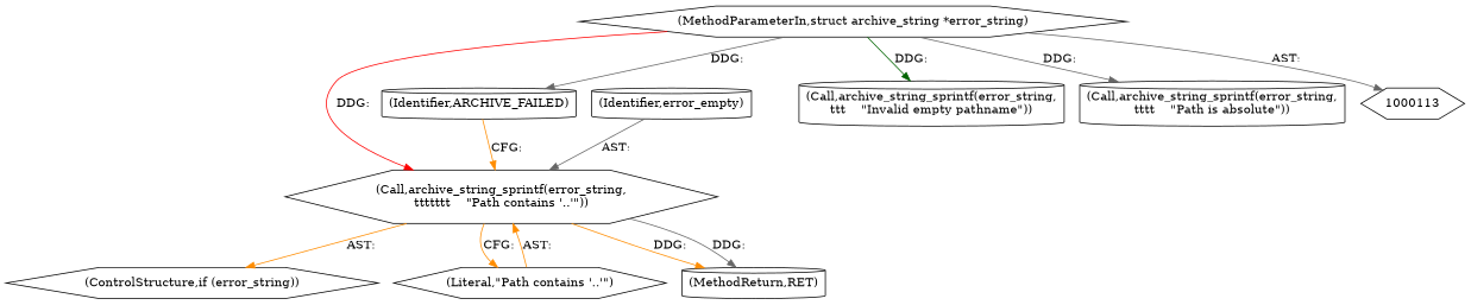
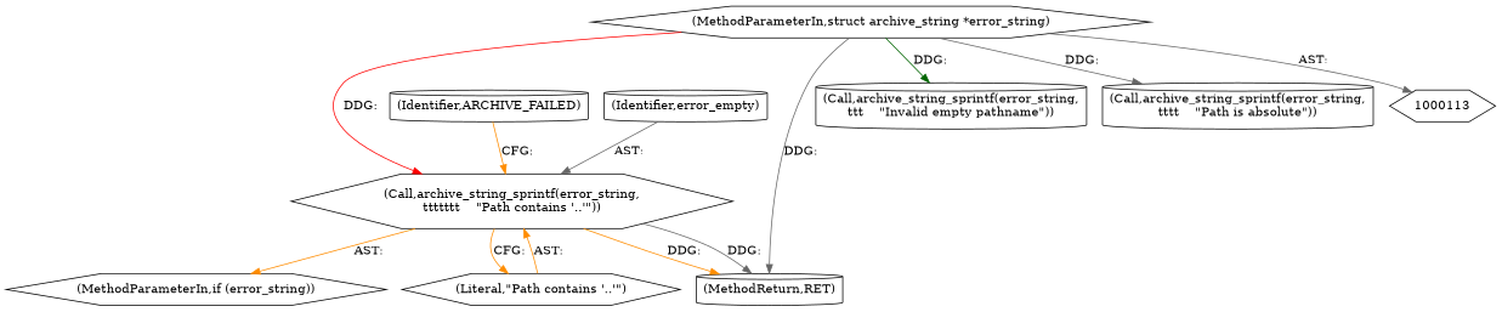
  digraph {
    node [shape=hexagon]
    edge [color=darkorange]
    n1 [label="(Call,archive_string_sprintf(error_string,\n\t\t\t\t\t\t\t    \"Path contains '..'\"))"]
-   n2 [label="(ControlStructure,if (error_string))"]
+   n2 [label="(MethodParameterIn,if (error_string))"]
    n3 [label="(Literal,\"Path contains '..'\")"]
    n4 [label="(MethodReturn,RET)" shape=cylinder]
    n5 [label="(MethodParameterIn,struct archive_string *error_string)"]
    n6 [label="(Call,archive_string_sprintf(error_string,\n\t\t\t    \"Invalid empty pathname\"))" shape=cylinder]
    n7 [label="(Call,archive_string_sprintf(error_string,\n\t\t\t\t    \"Path is absolute\"))" shape=cylinder]
    1000113
    n9 [label="(Identifier,ARCHIVE_FAILED)" shape=cylinder]
    n10 [label="(Identifier,error_empty)" shape=cylinder]
    n1 -> n2 [label="AST: "]
    n1 -> n3 [label="CFG: "]
    n1 -> n4 [label="DDG: "]
    n1 -> n4 [color=gray40 label="DDG: "]
    n3 -> n1 [label="AST: "]
    n5 -> n1 [color=red label="DDG: "]
-   n5 -> n9 [color=gray40 label="DDG: "]
+   n5 -> n4 [color=gray40 label="DDG: "]
    n5 -> n6 [color=darkgreen label="DDG: "]
    n5 -> n7 [color=gray40 label="DDG: "]
    n5 -> 1000113 [color=gray40 label="AST: "]
    n9 -> n1 [label="CFG: "]
    n10 -> n1 [color=gray40 label="AST: "]
  }
